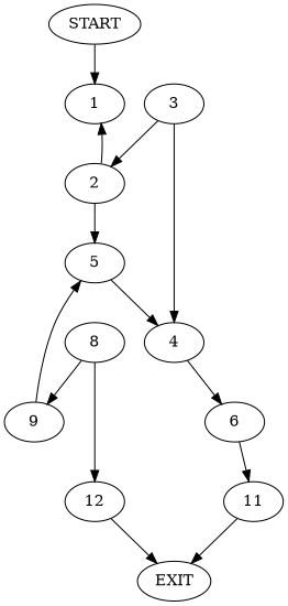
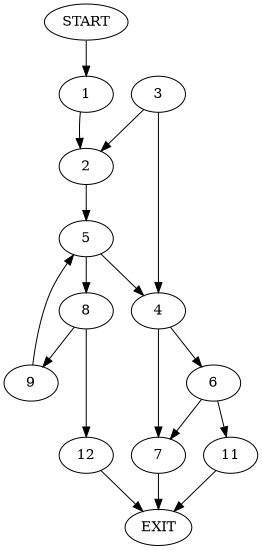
  digraph {
    n1 [label=START]
    1
    2
    n4 [label=EXIT]
    5
    3
    4
    8
    6
+   7
    11
    9
    n13 [label=12]
    n1 -> 1
-   2 -> 1
+   1 -> 2
    2 -> 5
    5 -> 4
+   5 -> 8
    3 -> 2
    3 -> 4
    4 -> 6
+   4 -> 7
    8 -> 9
    8 -> n13
+   6 -> 7
    6 -> 11
+   7 -> n4
    11 -> n4
    9 -> 5
    n13 -> n4
  }
